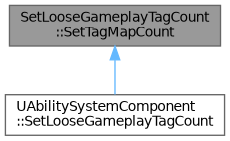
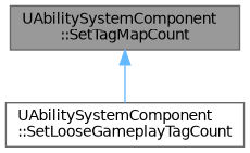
  digraph {
    rankdir=TB
    node [fontname=Helvetica fontsize=10 shape=box style=filled]
-   n1 [color=gray40 fillcolor=grey60 fontcolor=black height=0.2 label="SetLooseGameplayTagCount\l::SetTagMapCount" width=0.4]
+   n1 [color=gray40 fillcolor=grey60 fontcolor=black height=0.2 label="UAbilitySystemComponent\l::SetTagMapCount" width=0.4]
    n2 [color=grey40 fillcolor=white height=0.2 label="UAbilitySystemComponent\l::SetLooseGameplayTagCount" width=0.4]
    n1 -> n2 [color=steelblue1 dir=back fontname=Helvetica fontsize=10 labelfontname=Helvetica labelfontsize=10 style=solid]
  }
